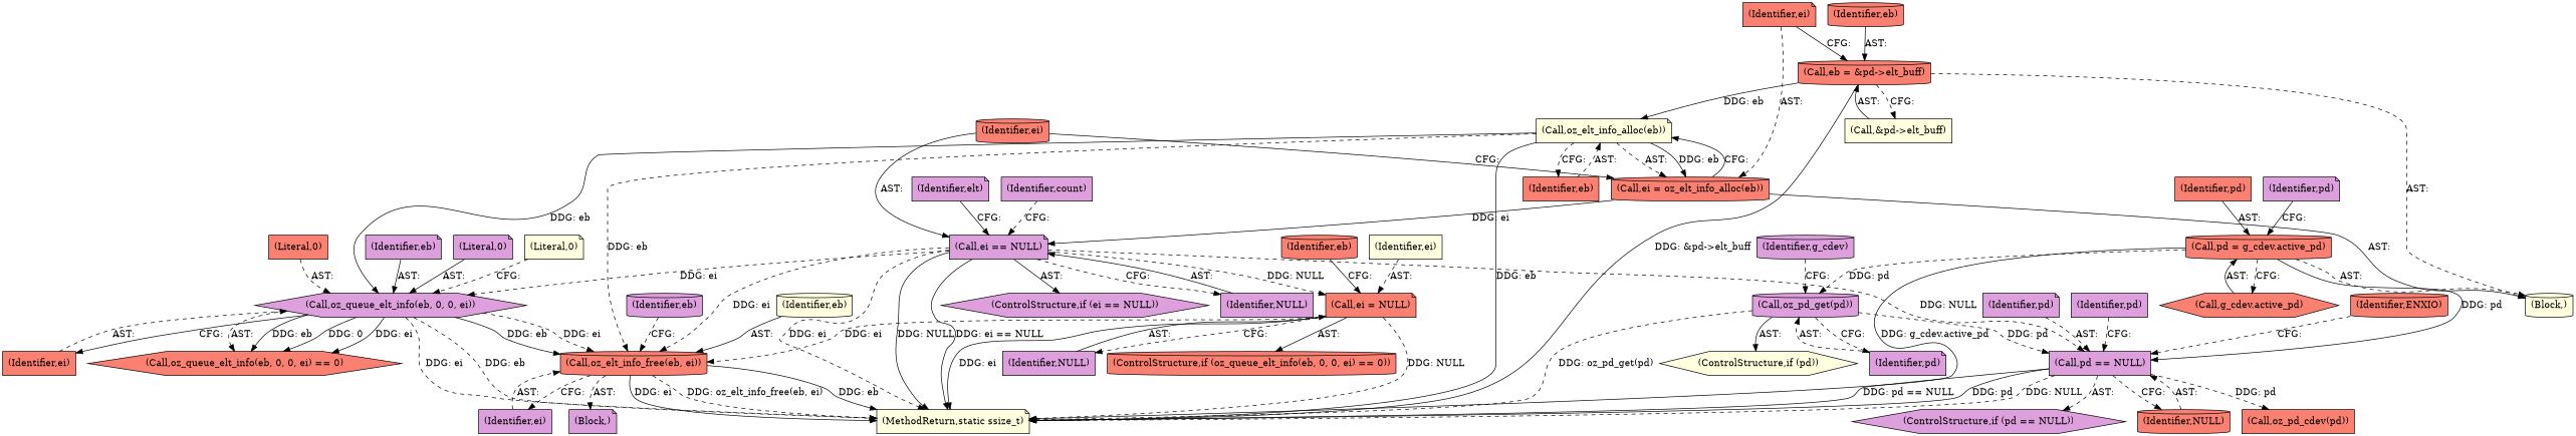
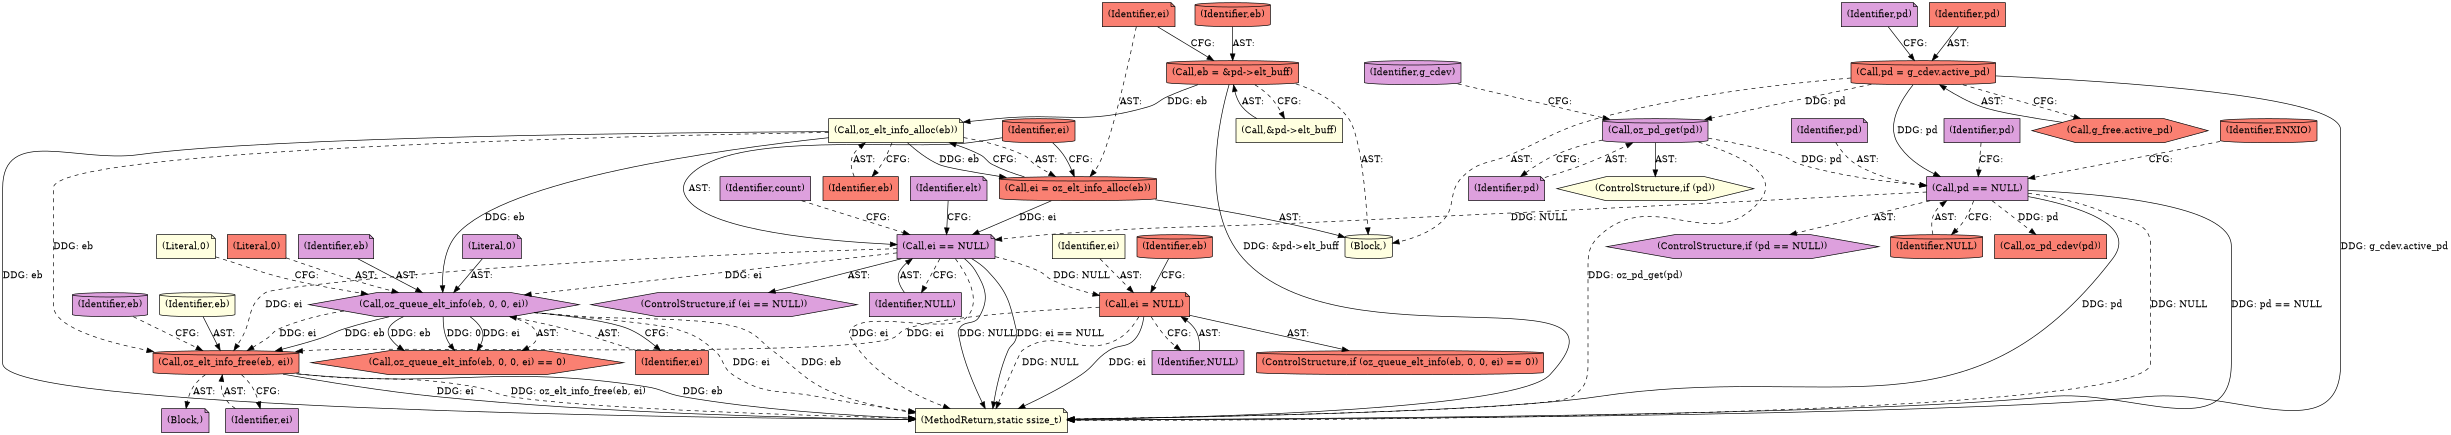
  digraph {
    node [fillcolor=plum shape=cylinder style=filled]
    edge [style=dashed]
    n1 [fillcolor=salmon label="(Call,oz_elt_info_free(eb, ei))"]
    n2 [fillcolor=lightyellow label="(MethodReturn,static ssize_t)" shape=note]
    n3 [label="(Identifier,ei)" shape=box]
    n4 [label="(Block,)" shape=note]
    n5 [label="(Call,oz_queue_elt_info(eb, 0, 0, ei))" shape=hexagon]
    n6 [fillcolor=salmon label="(Call,oz_queue_elt_info(eb, 0, 0, ei) == 0)" shape=hexagon]
    n7 [fillcolor=salmon label="(Identifier,ei)" shape=box]
    n8 [fillcolor=lightyellow label="(Call,oz_elt_info_alloc(eb))" shape=note]
    n9 [fillcolor=salmon label="(Call,ei = oz_elt_info_alloc(eb))"]
    n10 [fillcolor=salmon label="(Identifier,eb)" shape=box]
    n11 [fillcolor=lightyellow label="(Block,)"]
    n12 [label="(Call,ei == NULL)" shape=note]
    n13 [fillcolor=salmon label="(Call,eb = &pd->elt_buff)"]
    n14 [fillcolor=lightyellow label="(Call,&pd->elt_buff)" shape=box]
    n15 [fillcolor=salmon label="(Call,ei = NULL)" shape=note]
    n16 [label="(ControlStructure,if (ei == NULL))" shape=hexagon]
    n17 [label="(Identifier,NULL)" shape=box]
    n18 [fillcolor=salmon label="(ControlStructure,if (oz_queue_elt_info(eb, 0, 0, ei) == 0))"]
    n19 [label="(Identifier,NULL)" shape=box]
    n20 [label="(Call,pd == NULL)" shape=box]
    n21 [label="(ControlStructure,if (pd == NULL))" shape=hexagon]
    n22 [fillcolor=salmon label="(Identifier,NULL)"]
    n23 [fillcolor=salmon label="(Call,oz_pd_cdev(pd))" shape=box]
    n24 [label="(Call,oz_pd_get(pd))"]
    n25 [label="(Identifier,pd)" shape=note]
    n26 [fillcolor=lightyellow label="(ControlStructure,if (pd))" shape=hexagon]
    n27 [fillcolor=salmon label="(Call,pd = g_cdev.active_pd)"]
-   n28 [fillcolor=salmon label="(Call,g_cdev.active_pd)" shape=hexagon]
+   n28 [fillcolor=salmon label="(Call,g_free.active_pd)" shape=hexagon]
    n29 [label="(Identifier,pd)" shape=note]
    n30 [label="(Identifier,pd)" shape=note]
    n31 [label="(Identifier,pd)" shape=box]
    n32 [label="(Identifier,g_cdev)"]
    n33 [fillcolor=salmon label="(Identifier,eb)"]
    n34 [label="(Literal,0)" shape=note]
    n35 [fillcolor=lightyellow label="(Literal,0)" shape=note]
    n36 [label="(Identifier,eb)"]
    n37 [fillcolor=salmon label="(Identifier,ei)"]
    n38 [fillcolor=lightyellow label="(Identifier,ei)" shape=box]
    n39 [fillcolor=salmon label="(Literal,0)" shape=box]
    n40 [label="(Identifier,count)" shape=box]
    n41 [label="(Identifier,elt)" shape=note]
    n42 [fillcolor=salmon label="(Identifier,pd)" shape=box]
    n43 [fillcolor=salmon label="(Identifier,ei)" shape=note]
    n44 [fillcolor=salmon label="(Identifier,ENXIO)"]
    n45 [fillcolor=salmon label="(Identifier,eb)"]
    n46 [fillcolor=lightyellow label="(Identifier,eb)"]
    n47 [label="(Identifier,eb)" shape=note]
    n1 -> n2 [label="DDG: ei" style=solid]
    n1 -> n2 [label="DDG: oz_elt_info_free(eb, ei)"]
    n1 -> n2 [label="DDG: eb" style=solid]
    n1 -> n3 [label="CFG: "]
    n1 -> n4 [label="AST: "]
    n3 -> n1 [label="AST: "]
    n5 -> n1 [label="DDG: eb" style=solid]
    n5 -> n1 [label="DDG: ei"]
    n5 -> n2 [label="DDG: eb"]
    n5 -> n2 [label="DDG: ei"]
    n5 -> n6 [label="AST: "]
    n5 -> n6 [label="DDG: eb" style=solid]
    n5 -> n6 [label="DDG: 0" style=solid]
    n5 -> n6 [label="DDG: ei" style=solid]
    n5 -> n7 [label="CFG: " style=solid]
    n7 -> n5 [label="AST: "]
    n8 -> n1 [label="DDG: eb"]
    n8 -> n2 [label="DDG: eb" style=solid]
    n8 -> n5 [label="DDG: eb" style=solid]
    n8 -> n9 [label="AST: "]
    n8 -> n9 [label="DDG: eb" style=solid]
    n8 -> n10 [label="CFG: "]
    n9 -> n8 [label="CFG: " style=solid]
    n9 -> n11 [label="AST: " style=solid]
    n9 -> n12 [label="DDG: ei" style=solid]
    n10 -> n8 [label="AST: "]
    n12 -> n1 [label="DDG: ei"]
    n12 -> n2 [label="DDG: ei"]
    n12 -> n2 [label="DDG: NULL" style=solid]
    n12 -> n2 [label="DDG: ei == NULL" style=solid]
    n12 -> n5 [label="DDG: ei"]
    n12 -> n15 [label="DDG: NULL"]
    n12 -> n16 [label="AST: " style=solid]
    n12 -> n17 [label="CFG: "]
    n13 -> n2 [label="DDG: &pd->elt_buff" style=solid]
    n13 -> n8 [label="DDG: eb" style=solid]
    n13 -> n11 [label="AST: "]
    n13 -> n14 [label="CFG: "]
    n14 -> n13 [label="AST: " style=solid]
    n15 -> n1 [label="DDG: ei"]
    n15 -> n2 [label="DDG: ei" style=solid]
    n15 -> n2 [label="DDG: NULL"]
    n15 -> n18 [label="AST: " style=solid]
    n15 -> n19 [label="CFG: "]
    n17 -> n12 [label="AST: " style=solid]
    n19 -> n15 [label="AST: " style=solid]
    n20 -> n2 [label="DDG: pd" style=solid]
    n20 -> n2 [label="DDG: NULL"]
    n20 -> n2 [label="DDG: pd == NULL" style=solid]
-   n12 -> n20 [label="DDG: NULL"]
+   n20 -> n12 [label="DDG: NULL"]
    n20 -> n21 [label="AST: "]
    n20 -> n22 [label="CFG: "]
    n20 -> n23 [label="DDG: pd"]
    n22 -> n20 [label="AST: "]
    n24 -> n2 [label="DDG: oz_pd_get(pd)"]
    n24 -> n20 [label="DDG: pd"]
    n24 -> n25 [label="CFG: "]
    n24 -> n26 [label="AST: " style=solid]
    n25 -> n24 [label="AST: "]
    n27 -> n2 [label="DDG: g_cdev.active_pd" style=solid]
    n27 -> n11 [label="AST: "]
    n27 -> n20 [label="DDG: pd" style=solid]
    n27 -> n24 [label="DDG: pd"]
    n27 -> n28 [label="CFG: "]
    n28 -> n27 [label="AST: " style=solid]
    n29 -> n20 [label="AST: "]
    n30 -> n27 [label="CFG: " style=solid]
    n31 -> n20 [label="CFG: "]
    n32 -> n24 [label="CFG: "]
    n33 -> n13 [label="AST: " style=solid]
    n34 -> n5 [label="AST: " style=solid]
    n35 -> n5 [label="CFG: "]
    n36 -> n1 [label="CFG: "]
    n37 -> n9 [label="CFG: " style=solid]
    n37 -> n12 [label="AST: " style=solid]
    n38 -> n15 [label="AST: "]
    n39 -> n5 [label="AST: "]
    n40 -> n12 [label="CFG: "]
    n41 -> n12 [label="CFG: " style=solid]
    n42 -> n27 [label="AST: " style=solid]
    n43 -> n9 [label="AST: "]
    n43 -> n13 [label="CFG: " style=solid]
    n44 -> n20 [label="CFG: "]
    n45 -> n15 [label="CFG: " style=solid]
    n46 -> n1 [label="AST: " style=solid]
    n47 -> n5 [label="AST: " style=solid]
  }
